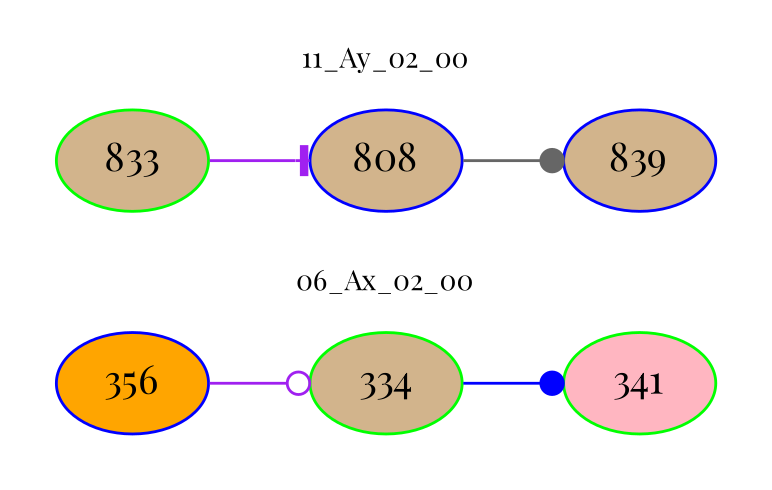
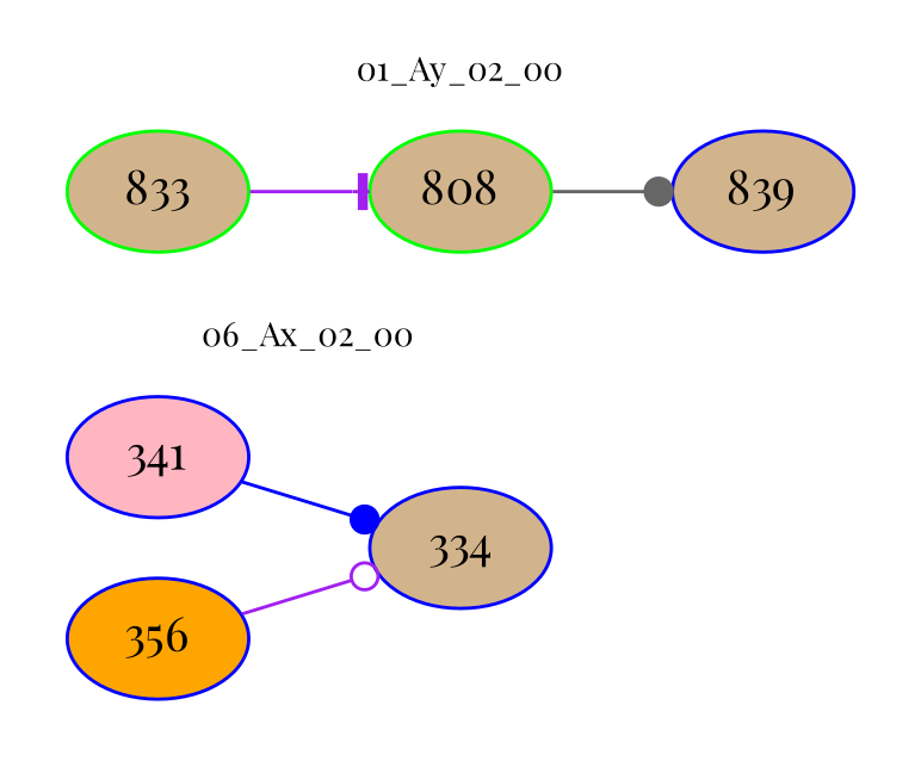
  digraph {
    fontname="Playfair Display"
    rankdir=LR
    node [color=blue fillcolor=tan fontname="Playfair Display" style=filled]
    edge [arrowhead=dot color=purple fontname="Playfair Display"]
-   n1 [color=green fillcolor=lightpink label=341]
-   n2 [color=green label=334]
+   n1 [fillcolor=lightpink label=341]
+   n2 [label=334]
    n3 [fillcolor=orange label=356]
    n4 [color=green label=833]
-   n5 [label=808]
+   n5 [color=green label=808]
    n6 [label=839]
    subgraph cluster_1 {
      color=white
      fontsize=10
      label="06_Ax_02_00"
      n1
      n2
      n3
    }
    subgraph cluster_2 {
      color=white
      fontsize=10
-     label="11_Ay_02_00"
+     label="01_Ay_02_00"
      n4
      n5
      n6
    }
-   n2 -> n1 [color=blue]
+   n1 -> n2 [color=blue]
    n3 -> n2 [arrowhead=odot]
    n4 -> n5 [arrowhead=tee]
    n5 -> n6 [color=gray40]
  }
